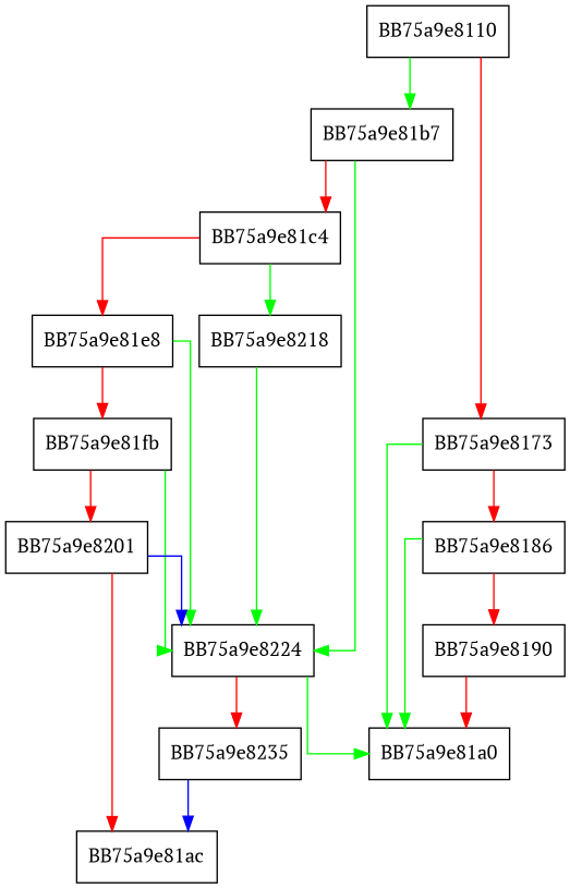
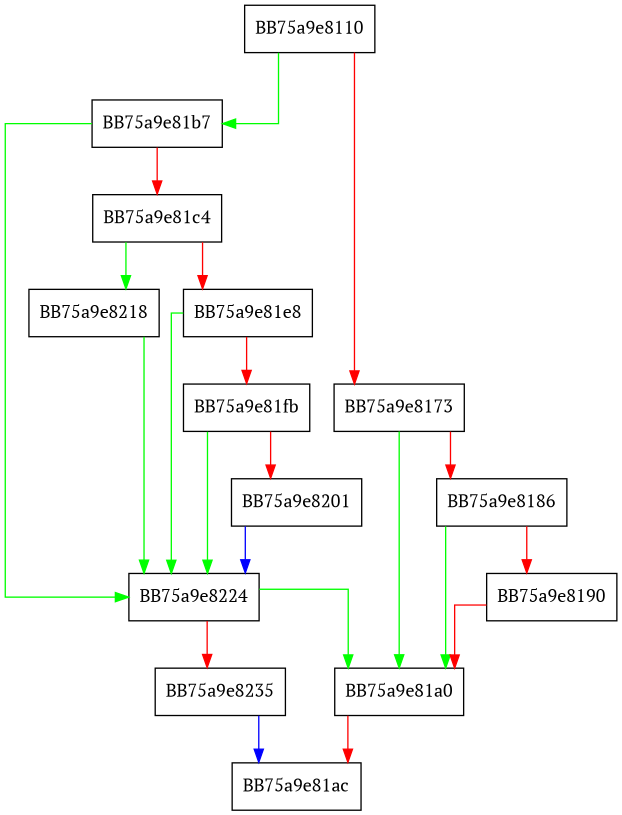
  digraph {
    fontname="PT Serif"
    splines=ortho
    node [fontname="PT Serif" shape=box]
    edge [color=red fontname="PT Serif"]
    n1 [label=BB75a9e8110]
    BB75a9e81b7
    BB75a9e8173
    BB75a9e8224
    BB75a9e81c4
    BB75a9e81a0
    BB75a9e8186
    BB75a9e8235
    BB75a9e8218
    BB75a9e81e8
    BB75a9e81ac
    BB75a9e8190
    BB75a9e81fb
    BB75a9e8201
    n1 -> BB75a9e81b7 [color=green]
    n1 -> BB75a9e8173
    BB75a9e81b7 -> BB75a9e8224 [color=green]
    BB75a9e81b7 -> BB75a9e81c4
    BB75a9e8173 -> BB75a9e81a0 [color=green]
    BB75a9e8173 -> BB75a9e8186
    BB75a9e8224 -> BB75a9e81a0 [color=green]
    BB75a9e8224 -> BB75a9e8235
    BB75a9e81c4 -> BB75a9e8218 [color=green]
    BB75a9e81c4 -> BB75a9e81e8
-   BB75a9e8201 -> BB75a9e81ac
+   BB75a9e81a0 -> BB75a9e81ac
    BB75a9e8186 -> BB75a9e81a0 [color=green]
    BB75a9e8186 -> BB75a9e8190
    BB75a9e8235 -> BB75a9e81ac [color=blue]
    BB75a9e8218 -> BB75a9e8224 [color=green]
    BB75a9e81e8 -> BB75a9e8224 [color=green]
    BB75a9e81e8 -> BB75a9e81fb
    BB75a9e8190 -> BB75a9e81a0
    BB75a9e81fb -> BB75a9e8224 [color=green]
    BB75a9e81fb -> BB75a9e8201
    BB75a9e8201 -> BB75a9e8224 [color=blue]
  }
